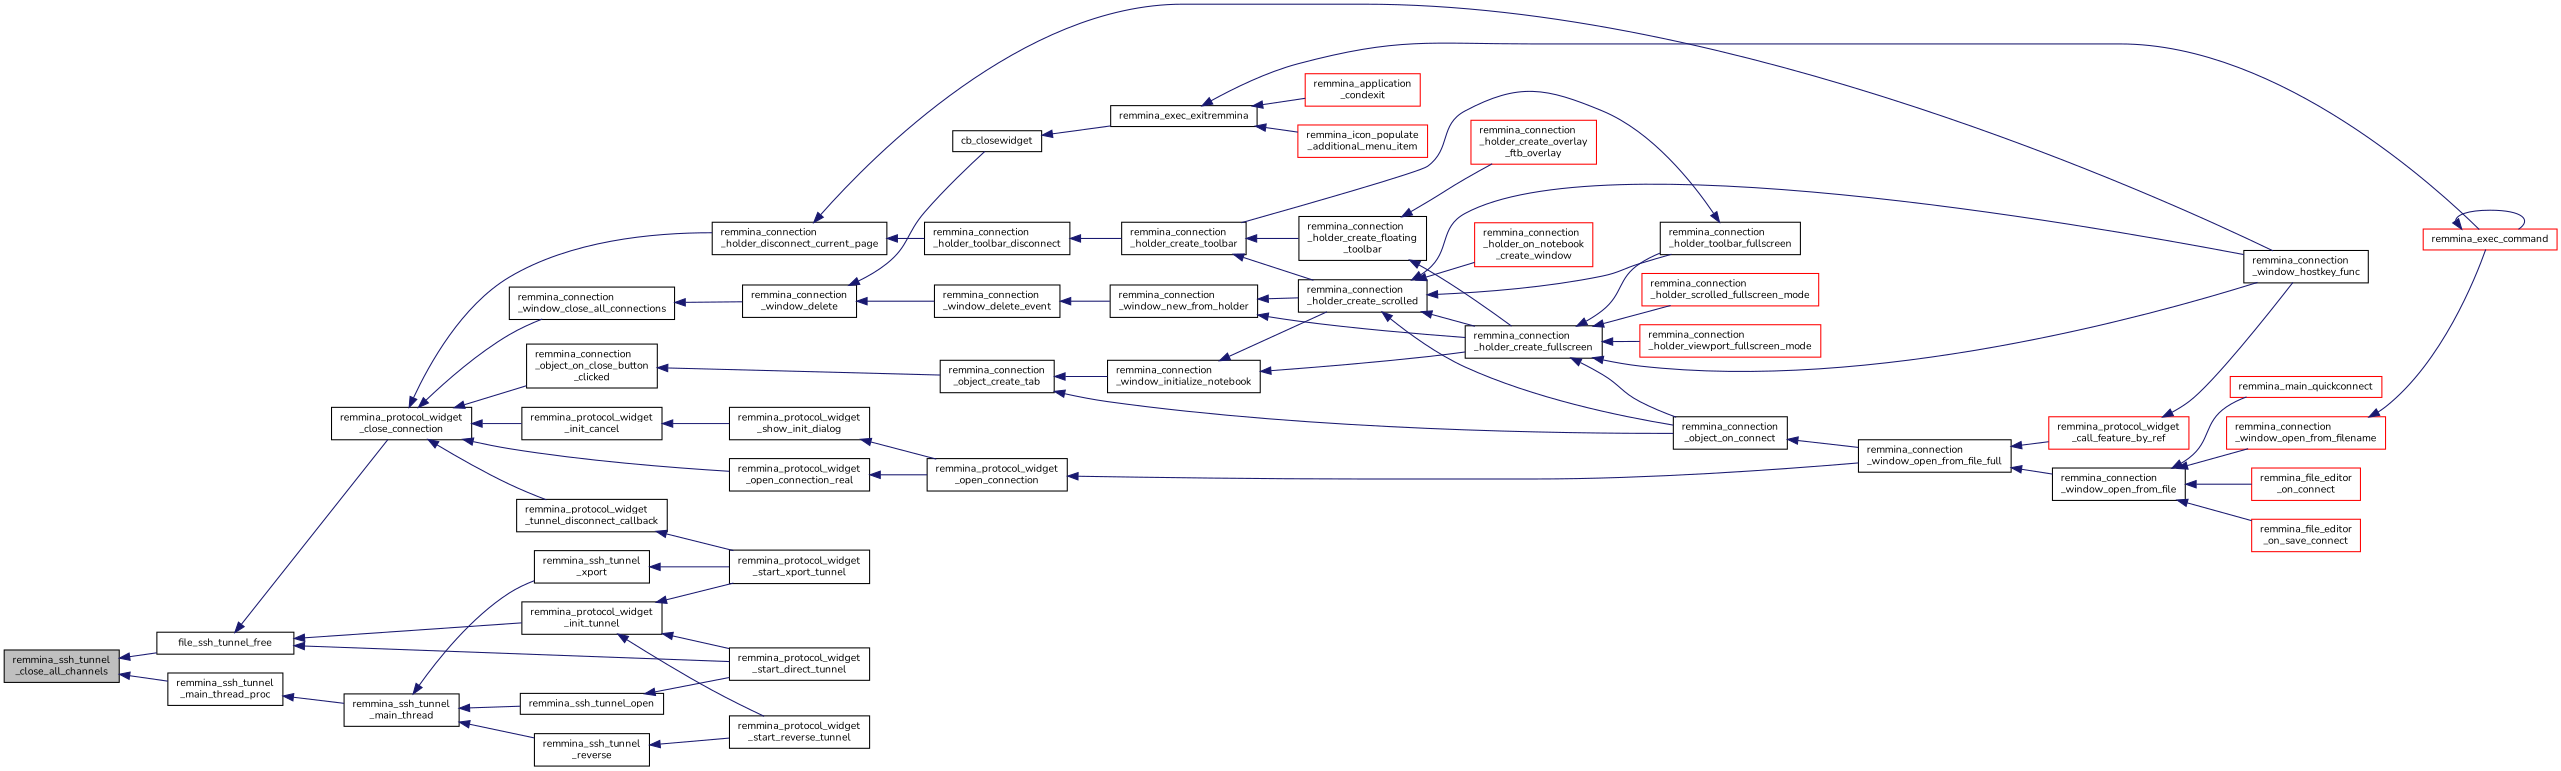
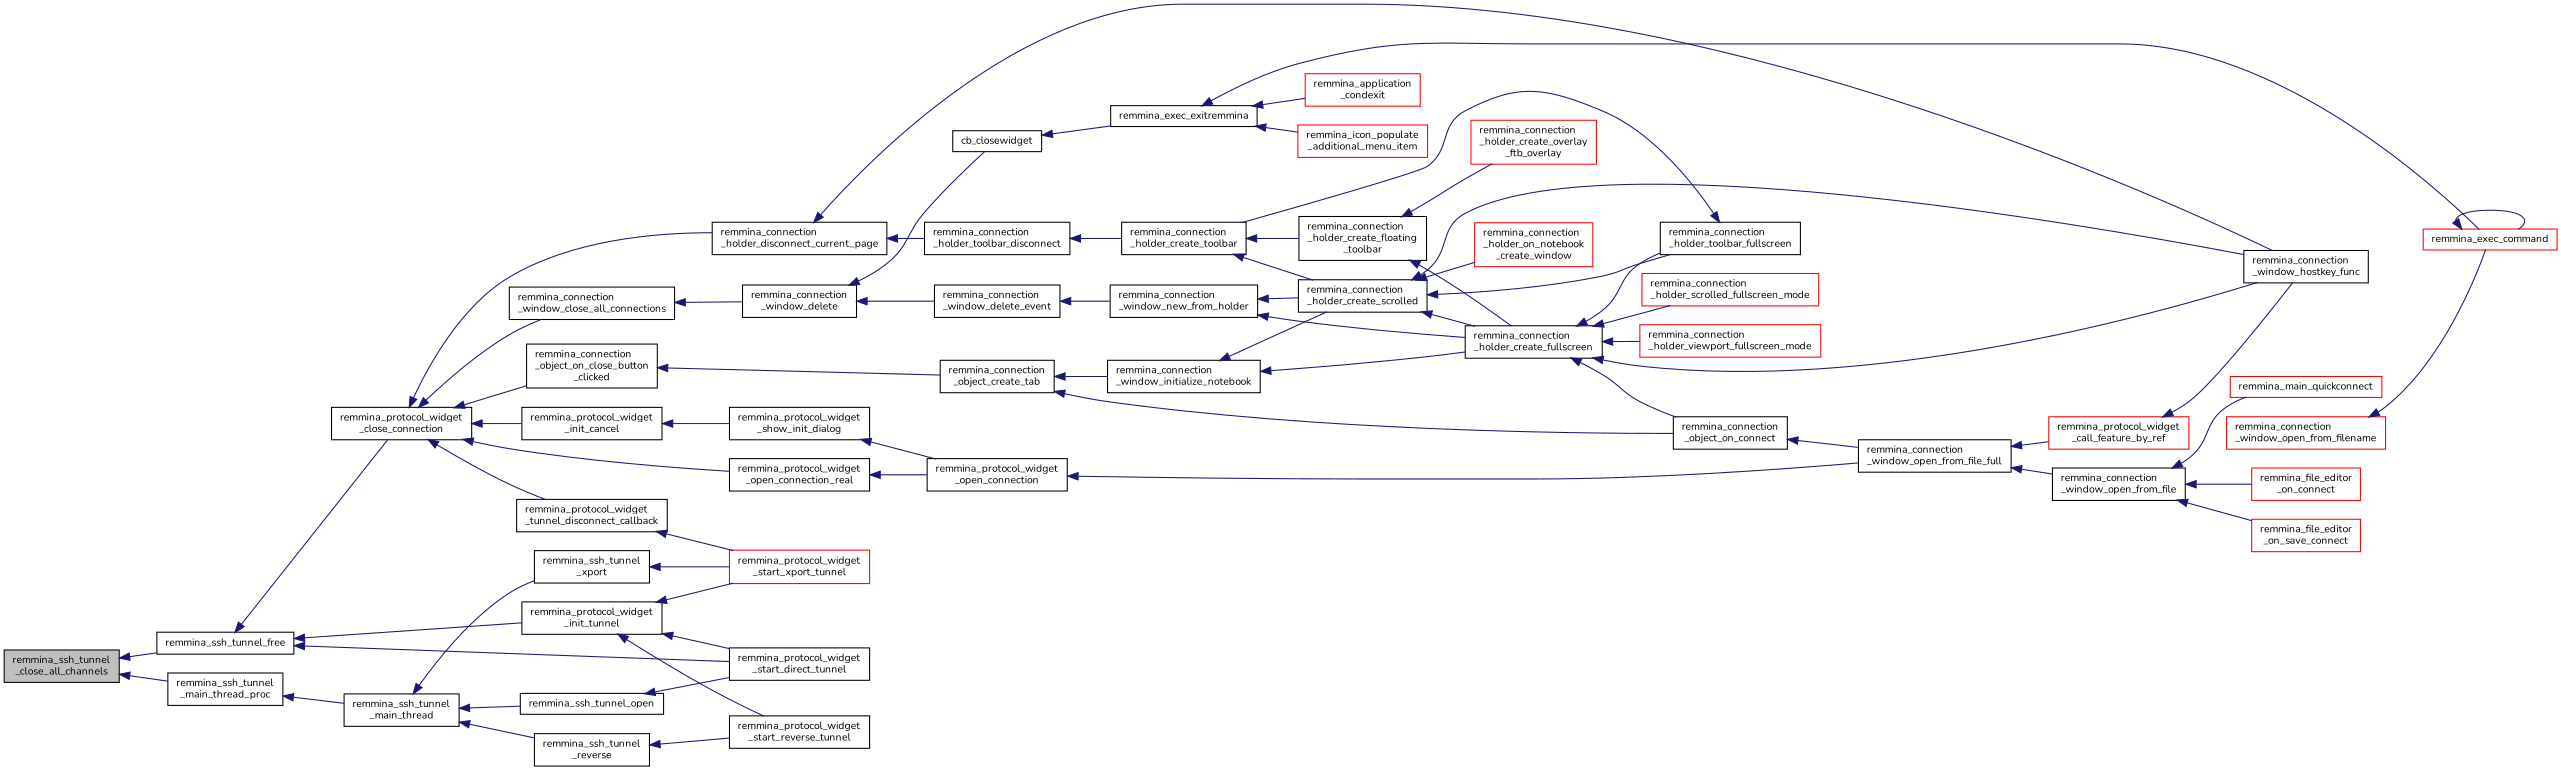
  digraph {
    fontname=Nunito
    rankdir=LR
    node [color=black fillcolor=white fontname=Nunito fontsize=10 shape=record style=filled]
    edge [color=midnightblue dir=back fontname=Nunito fontsize=10 labelfontname=Helvetica labelfontsize=10 style=solid]
    n1 [fillcolor=grey75 fontcolor=black height=0.2 label="remmina_ssh_tunnel\l_close_all_channels" width=0.4]
    n2 [height=0.2 label="remmina_ssh_tunnel\l_main_thread_proc" width=0.4]
-   n3 [height=0.2 label=file_ssh_tunnel_free width=0.4]
+   n3 [height=0.2 label=remmina_ssh_tunnel_free width=0.4]
    n4 [height=0.2 label="remmina_ssh_tunnel\l_main_thread" width=0.4]
    n5 [height=0.2 label="remmina_protocol_widget\l_start_direct_tunnel" width=0.4]
    n6 [height=0.2 label="remmina_protocol_widget\l_close_connection" width=0.4]
    n7 [height=0.2 label="remmina_protocol_widget\l_init_tunnel" width=0.4]
    n8 [height=0.2 label=remmina_ssh_tunnel_open width=0.4]
    n9 [height=0.2 label="remmina_ssh_tunnel\l_xport" width=0.4]
    n10 [height=0.2 label="remmina_ssh_tunnel\l_reverse" width=0.4]
-   n11 [height=0.2 label="remmina_protocol_widget\l_start_xport_tunnel" width=0.4]
+   n11 [color=red height=0.2 label="remmina_protocol_widget\l_start_xport_tunnel" width=0.4]
    n12 [height=0.2 label="remmina_protocol_widget\l_start_reverse_tunnel" width=0.4]
    n13 [height=0.2 label="remmina_connection\l_holder_disconnect_current_page" width=0.4]
    n14 [height=0.2 label="remmina_connection\l_window_close_all_connections" width=0.4]
    n15 [height=0.2 label="remmina_connection\l_object_on_close_button\l_clicked" width=0.4]
    n16 [height=0.2 label="remmina_protocol_widget\l_init_cancel" width=0.4]
    n17 [height=0.2 label="remmina_protocol_widget\l_open_connection_real" width=0.4]
    n18 [height=0.2 label="remmina_protocol_widget\l_tunnel_disconnect_callback" width=0.4]
    n19 [height=0.2 label="remmina_connection\l_holder_toolbar_disconnect" width=0.4]
    n20 [height=0.2 label="remmina_connection\l_window_hostkey_func" width=0.4]
    n21 [height=0.2 label="remmina_connection\l_window_delete" width=0.4]
    n22 [height=0.2 label="remmina_connection\l_object_create_tab" width=0.4]
    n23 [height=0.2 label="remmina_protocol_widget\l_show_init_dialog" width=0.4]
    n24 [height=0.2 label="remmina_protocol_widget\l_open_connection" width=0.4]
    n25 [height=0.2 label="remmina_connection\l_holder_create_toolbar" width=0.4]
    n26 [height=0.2 label="remmina_connection\l_holder_create_floating\l_toolbar" width=0.4]
    n27 [height=0.2 label="remmina_connection\l_holder_create_scrolled" width=0.4]
    n28 [color=red height=0.2 label="remmina_connection\l_holder_create_overlay\l_ftb_overlay" width=0.4]
    n29 [height=0.2 label="remmina_connection\l_holder_create_fullscreen" width=0.4]
    n30 [height=0.2 label="remmina_connection\l_holder_toolbar_fullscreen" width=0.4]
    n31 [height=0.2 label="remmina_connection\l_object_on_connect" width=0.4]
    n32 [color=red height=0.2 label="remmina_connection\l_holder_on_notebook\l_create_window" width=0.4]
    n33 [color=red height=0.2 label="remmina_connection\l_holder_viewport_fullscreen_mode" width=0.4]
    n34 [color=red height=0.2 label="remmina_connection\l_holder_scrolled_fullscreen_mode" width=0.4]
    n35 [height=0.2 label="remmina_connection\l_window_open_from_file_full" width=0.4]
    n36 [height=0.2 label="remmina_connection\l_window_open_from_file" width=0.4]
    n37 [color=red height=0.2 label="remmina_protocol_widget\l_call_feature_by_ref" width=0.4]
    n38 [color=red height=0.2 label="remmina_connection\l_window_open_from_filename" width=0.4]
    n39 [color=red height=0.2 label="remmina_file_editor\l_on_connect" width=0.4]
    n40 [color=red height=0.2 label="remmina_file_editor\l_on_save_connect" width=0.4]
    n41 [color=red height=0.2 label=remmina_main_quickconnect width=0.4]
    n42 [color=red height=0.2 label=remmina_exec_command width=0.4]
    n43 [height=0.2 label="remmina_connection\l_window_delete_event" width=0.4]
    n44 [height=0.2 label=cb_closewidget width=0.4]
    n45 [height=0.2 label="remmina_connection\l_window_new_from_holder" width=0.4]
    n46 [height=0.2 label=remmina_exec_exitremmina width=0.4]
    n47 [color=red height=0.2 label="remmina_application\l_condexit" width=0.4]
    n48 [color=red height=0.2 label="remmina_icon_populate\l_additional_menu_item" width=0.4]
    n49 [height=0.2 label="remmina_connection\l_window_initialize_notebook" width=0.4]
    n1 -> n2
    n1 -> n3
    n2 -> n4
    n3 -> n5
    n3 -> n6
    n3 -> n7
    n4 -> n8
    n4 -> n9
    n4 -> n10
    n6 -> n13
    n6 -> n14
    n6 -> n15
    n6 -> n16
    n6 -> n17
    n6 -> n18
    n7 -> n5
    n7 -> n11
    n7 -> n12
    n8 -> n5
    n9 -> n11
    n10 -> n12
    n13 -> n19
    n13 -> n20
    n14 -> n21
    n15 -> n22
    n16 -> n23
    n17 -> n24
    n18 -> n11
    n19 -> n25
    n21 -> n43
    n21 -> n44
    n22 -> n31
    n22 -> n49
    n23 -> n24
    n24 -> n35
    n25 -> n26
    n25 -> n27
    n26 -> n28
    n26 -> n29
    n27 -> n20
    n27 -> n29
    n27 -> n30
-   n27 -> n31
    n27 -> n32
    n29 -> n20
    n29 -> n30
    n29 -> n31
    n29 -> n33
    n29 -> n34
    n30 -> n25
    n31 -> n35
    n35 -> n36
    n35 -> n37
-   n36 -> n38
    n36 -> n39
    n36 -> n40
    n36 -> n41
    n37 -> n20
    n38 -> n42
    n42 -> n42
    n43 -> n45
    n44 -> n46
    n45 -> n27
    n45 -> n29
    n46 -> n42
    n46 -> n47
    n46 -> n48
    n49 -> n27
    n49 -> n29
  }
